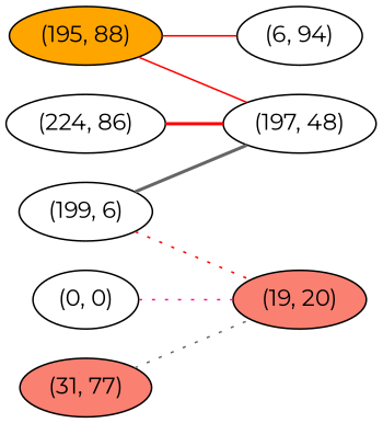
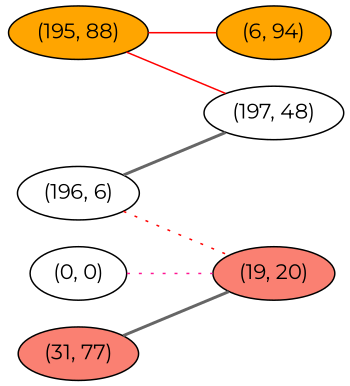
  graph {
    fontname=Montserrat
    rankdir=LR
    node [fillcolor=white fontname=Montserrat style=filled]
    edge [color=red fontname=Montserrat style=bold weight=1]
    "(195, 88)" [fillcolor=orange]
    n2 [label="(197, 48)"]
-   "(6, 94)"
-   "(224, 86)"
+   "(6, 94)" [fillcolor=orange]
    "(19, 20)" [fillcolor=salmon]
    "(0, 0)"
-   "(196, 6)" [label="(199, 6)"]
+   "(196, 6)"
    "(31, 77)" [fillcolor=salmon]
    "(195, 88)" -- n2 [style=solid]
    "(195, 88)" -- "(6, 94)" [style=solid]
-   "(224, 86)" -- n2
    "(0, 0)" -- "(19, 20)" [color=deeppink style=dotted weight=4]
    "(196, 6)" -- n2 [color=gray40]
    "(196, 6)" -- "(19, 20)" [style=dotted]
-   "(31, 77)" -- "(19, 20)" [color=gray40 style=dotted]
+   "(31, 77)" -- "(19, 20)" [color=gray40]
  }
